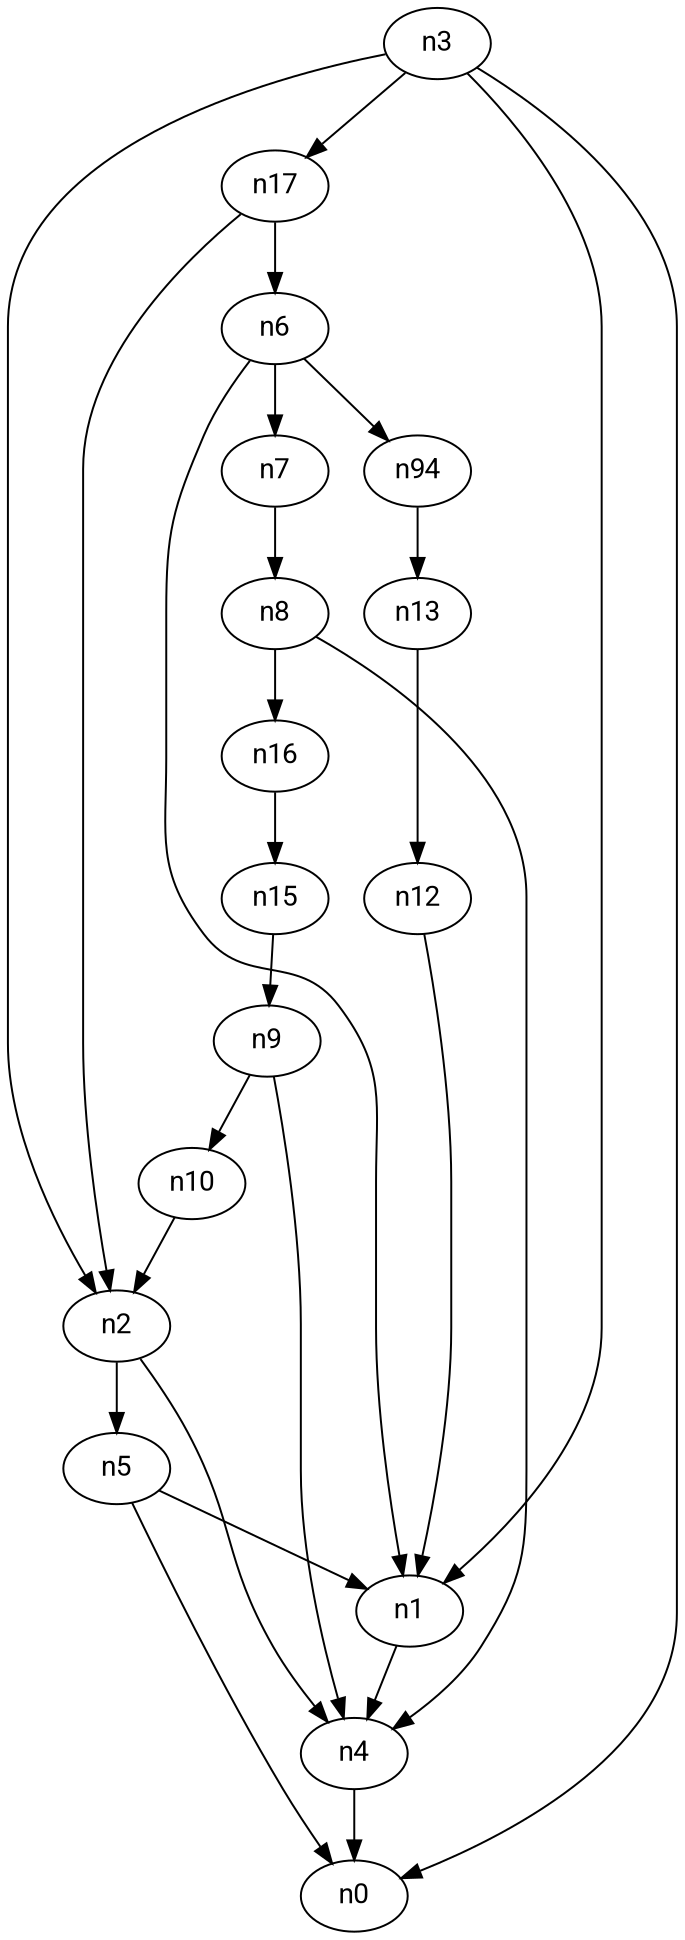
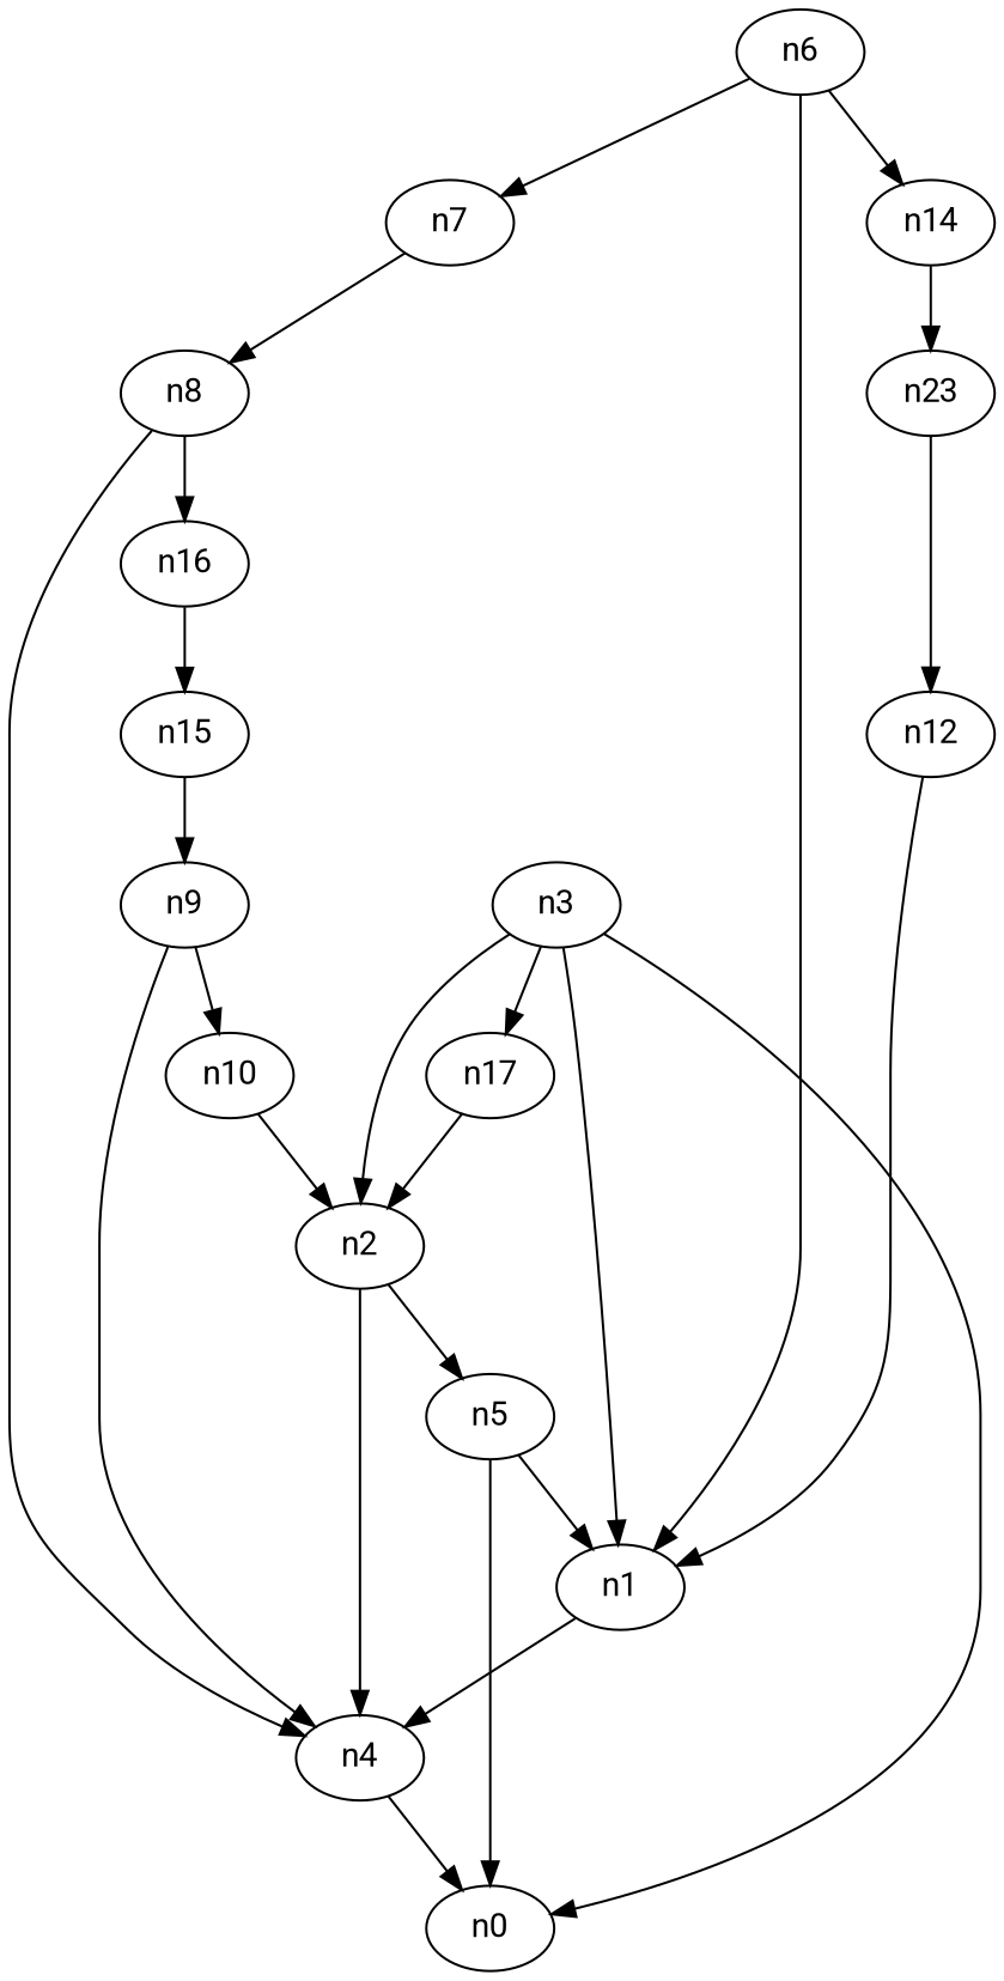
  digraph {
    fontname=Roboto
    node [fontname=Roboto]
    edge [fontname=Roboto]
    n1
    n4
    n0
    n2
    n5
    n3
    n11 [label=n17]
    n6
    n7
-   n14 [label=n94]
+   n14
    n8
-   n13
+   n13 [label=n23]
    n16
    n12
    n15
    n9
    n10
    n1 -> n4
    n4 -> n0
    n2 -> n4
    n2 -> n5
    n5 -> n1
    n5 -> n0
    n3 -> n1
    n3 -> n0
    n3 -> n2
    n3 -> n11
    n11 -> n2
-   n11 -> n6
    n6 -> n1
    n6 -> n7
    n6 -> n14
    n7 -> n8
    n14 -> n13
    n8 -> n4
    n8 -> n16
    n13 -> n12
    n16 -> n15
    n12 -> n1
    n15 -> n9
    n9 -> n4
    n9 -> n10
    n10 -> n2
  }
